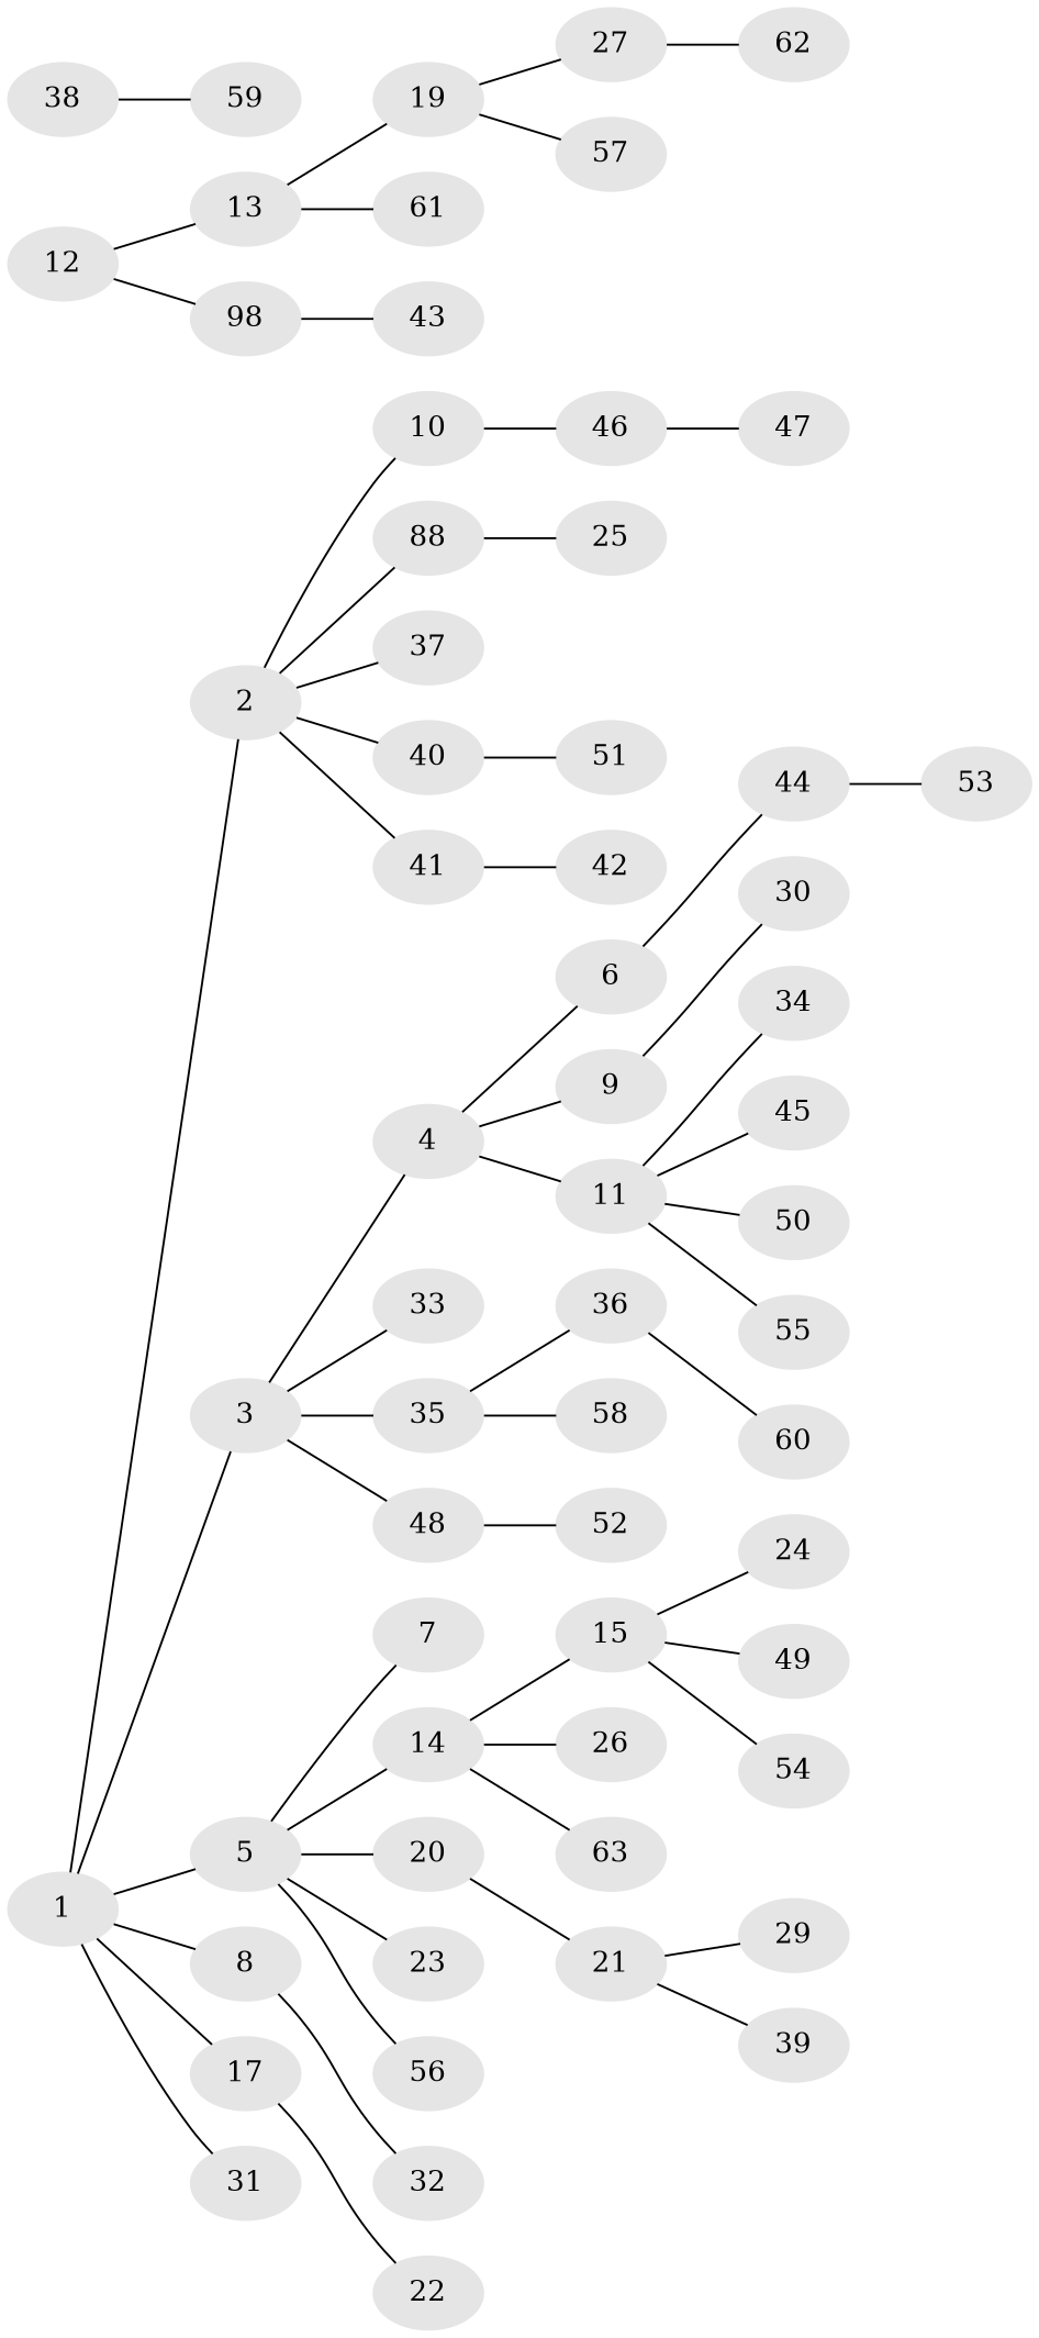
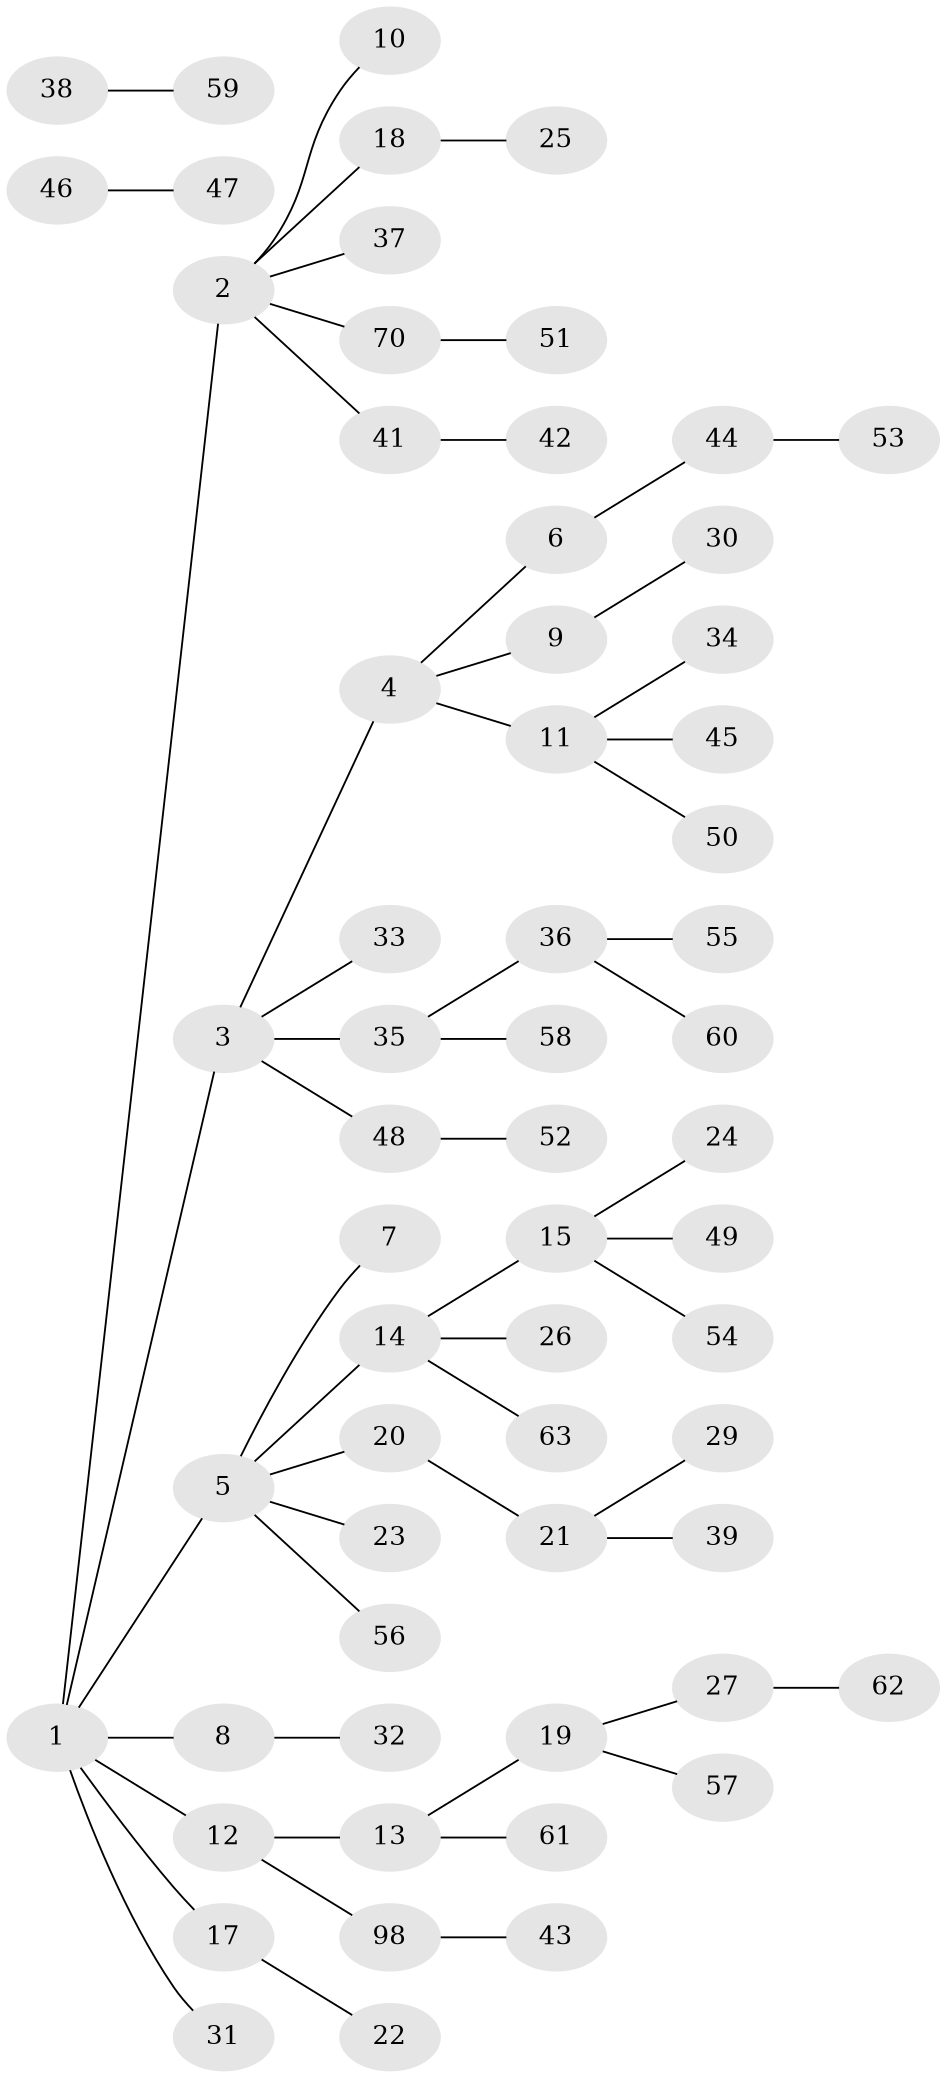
  graph {
    rankdir=LR
    node [color=gray90 style=filled]
    1
    2
    3
    5
    8
    12
    17
    31
    10
-   18 [label=88]
+   18
    37
-   40
+   40 [label=70]
    41
    4
    33
    35
    48
    7
    14
    20
    23
    56
    32
    13
    n25 [label=98]
    22
    46
    25
    51
    42
    6
    9
    11
    36
    58
    52
    44
    30
    34
    45
    50
    55
    15
    26
    63
    21
    53
    47
    19
    61
    43
    27
    57
    24
    49
    54
    38
    59
    62
    29
    39
    60
    1 -- 2
    1 -- 3
    1 -- 5
    1 -- 8
+   1 -- 12
    1 -- 17
    1 -- 31
    2 -- 10
    2 -- 18
    2 -- 37
    2 -- 40
    2 -- 41
    3 -- 4
    3 -- 33
    3 -- 35
    3 -- 48
    5 -- 7
    5 -- 14
    5 -- 20
    5 -- 23
    5 -- 56
    8 -- 32
    12 -- 13
    12 -- n25
    17 -- 22
-   10 -- 46
    18 -- 25
    40 -- 51
    41 -- 42
    4 -- 6
    4 -- 9
    4 -- 11
    35 -- 36
    35 -- 58
    48 -- 52
    14 -- 15
    14 -- 26
    14 -- 63
    20 -- 21
    13 -- 19
    13 -- 61
    n25 -- 43
    46 -- 47
    6 -- 44
    9 -- 30
    11 -- 34
    11 -- 45
    11 -- 50
-   11 -- 55
+   36 -- 55
    36 -- 60
    44 -- 53
    15 -- 24
    15 -- 49
    15 -- 54
    21 -- 29
    21 -- 39
    19 -- 27
    19 -- 57
    27 -- 62
    38 -- 59
  }
